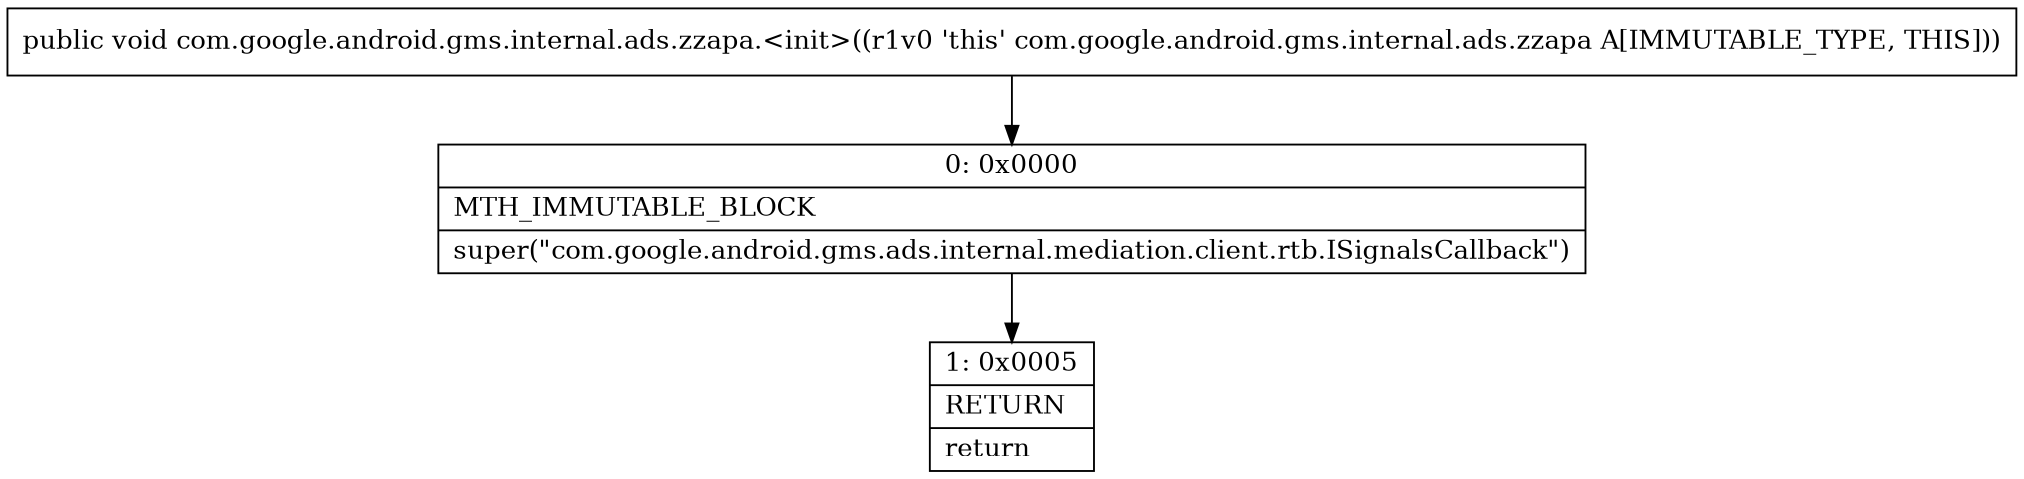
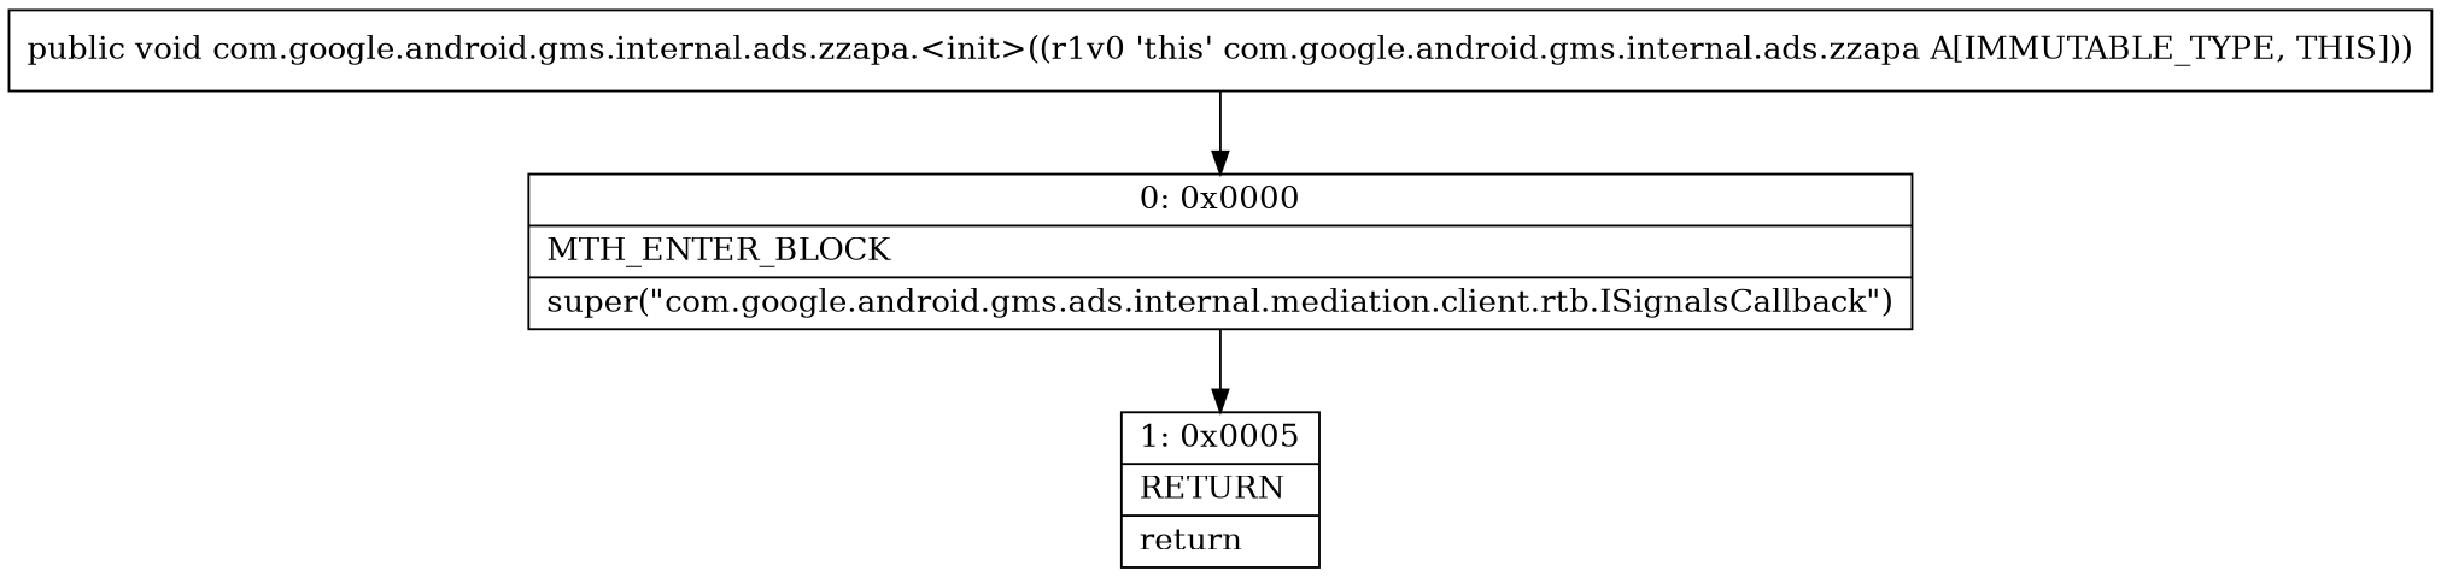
  digraph {
    node [shape=record]
-   n1 [label="{0\:\ 0x0000|MTH_IMMUTABLE_BLOCK\l|super(\"com.google.android.gms.ads.internal.mediation.client.rtb.ISignalsCallback\")\l}"]
+   n1 [label="{0\:\ 0x0000|MTH_ENTER_BLOCK\l|super(\"com.google.android.gms.ads.internal.mediation.client.rtb.ISignalsCallback\")\l}"]
    n2 [label="{1\:\ 0x0005|RETURN\l|return\l}"]
    n3 [label="{public void com.google.android.gms.internal.ads.zzapa.\<init\>((r1v0 'this' com.google.android.gms.internal.ads.zzapa A[IMMUTABLE_TYPE, THIS])) }"]
    n1 -> n2
    n3 -> n1
  }
